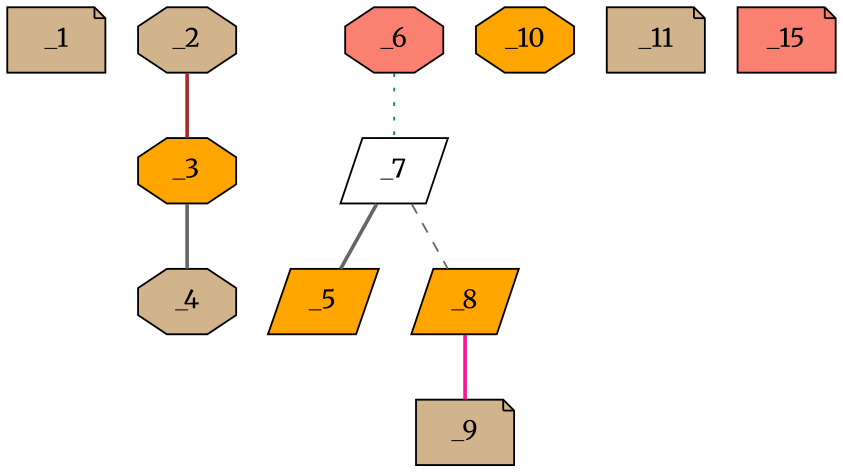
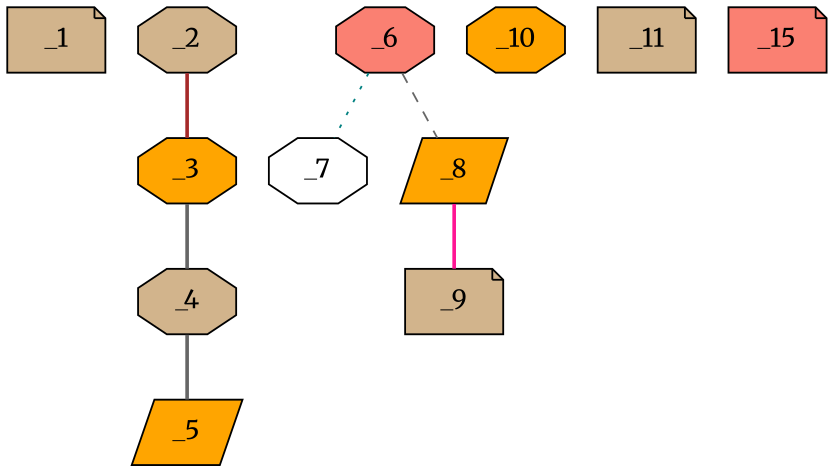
  graph {
    fontname=Merriweather
    node [charge=0 chem=1 fillcolor=tan fontname=Merriweather shape=octagon style=filled symbol="C  " x=1.5 y=0]
    edge [color=gray40 fontname=Merriweather style=bold valence=1]
    _1 [charge=3 chem=11 shape=note symbol="Co " x=0.5]
    _3 [fillcolor=orange y=-2.35]
    _2 [chem=4 symbol="N  "]
    _4 [y=-4.35]
    _5 [chem=4 fillcolor=orange shape=parallelogram symbol="N  " y=-6.35]
    _6 [chem=4 fillcolor=salmon symbol="N  " x=2.5]
-   _7 [fillcolor=white shape=parallelogram x=4.5 y=-2.35]
+   _7 [fillcolor=white x=4.5 y=-2.35]
    _8 [fillcolor=orange shape=parallelogram x=4.5 y=-4.35]
    _9 [chem=4 shape=note symbol="N  " x=4.5 y=-6.35]
    _10 [charge=-1 chem=7 fillcolor=orange symbol="Cl " x=3.5]
    _11 [charge=-1 chem=7 shape=note symbol="Cl " x=4.5]
    n12 [charge=-1 chem=7 fillcolor=salmon label=_15 shape=note symbol="Cl " x=5.5]
    _3 -- _4
    _2 -- _3 [color=brown]
-   _7 -- _5
+   _4 -- _5
    _6 -- _7 [color=teal style=dotted]
-   _7 -- _8 [style=dashed]
+   _6 -- _8 [style=dashed]
    _8 -- _9 [color=deeppink]
  }
